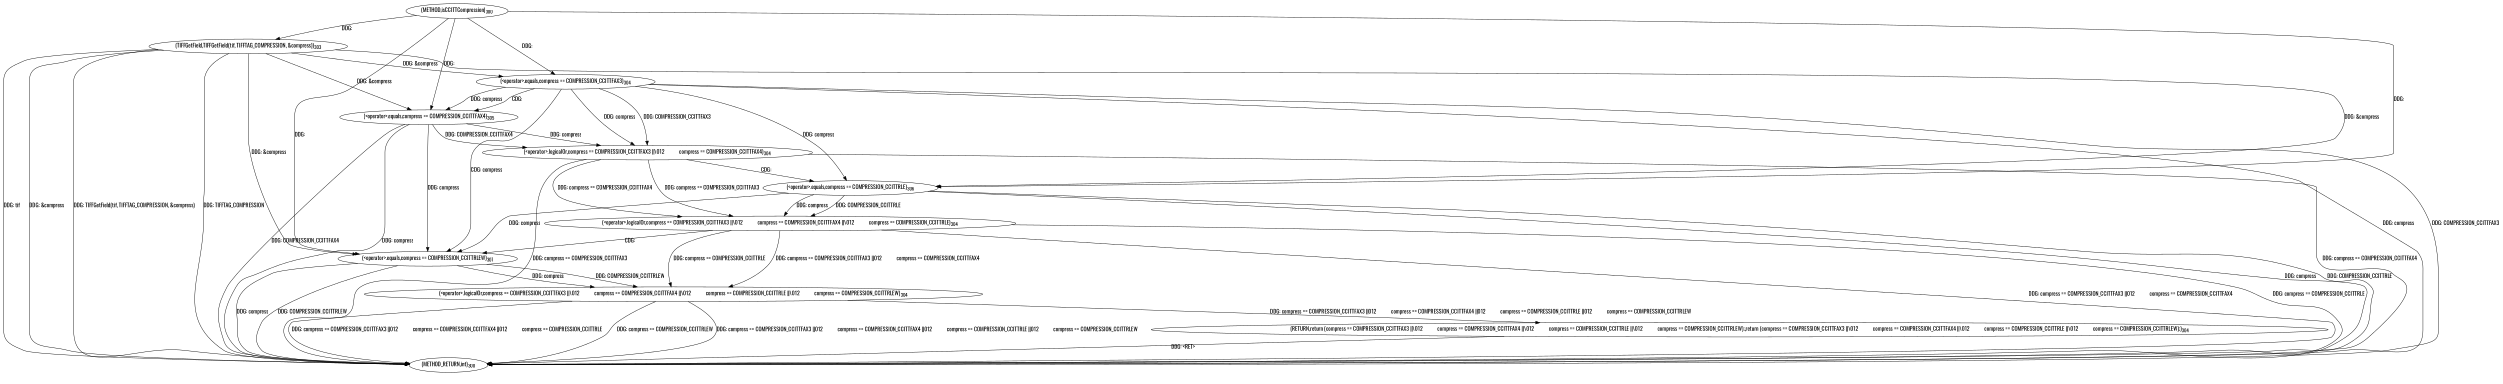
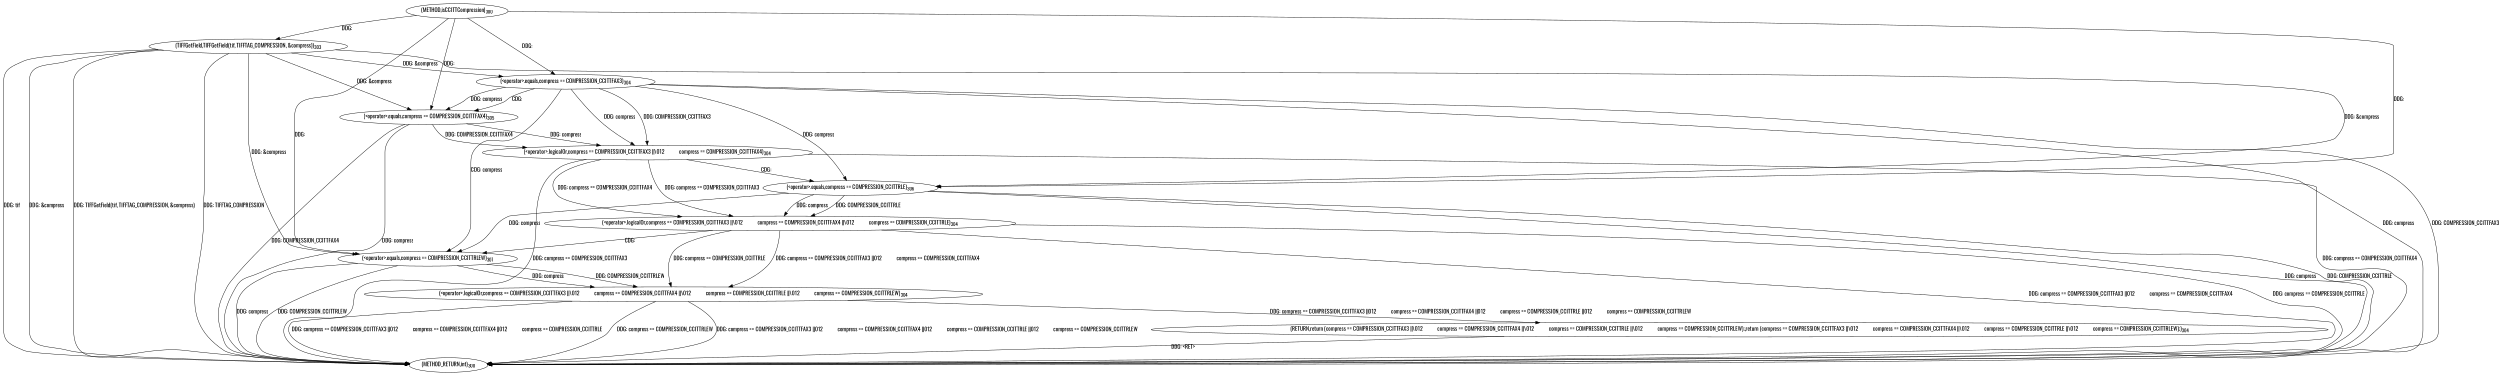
  digraph {
    fontname=Oswald
    node [fontname=Oswald]
    edge [fontname=Oswald]
    n1 [label=<(METHOD,isCCITTCompression)<SUB>300</SUB>>]
    n2 [label=<(TIFFGetField,TIFFGetField(tif, TIFFTAG_COMPRESSION, &amp;compress))<SUB>303</SUB>>]
    n3 [label=<(&lt;operator&gt;.equals,compress == COMPRESSION_CCITTRLEW)<SUB>307</SUB>>]
    n4 [label=<(&lt;operator&gt;.equals,compress == COMPRESSION_CCITTRLE)<SUB>306</SUB>>]
    n5 [label=<(&lt;operator&gt;.equals,compress == COMPRESSION_CCITTFAX3)<SUB>304</SUB>>]
    n6 [label=<(&lt;operator&gt;.equals,compress == COMPRESSION_CCITTFAX4)<SUB>305</SUB>>]
    n7 [label=<(METHOD_RETURN,int)<SUB>300</SUB>>]
    n8 [label=<(&lt;operator&gt;.logicalOr,compress == COMPRESSION_CCITTFAX3 ||\012            compress == COMPRESSION_CCITTFAX4 ||\012            compress == COMPRESSION_CCITTRLE ||\012            compress == COMPRESSION_CCITTRLEW)<SUB>304</SUB>>]
    n9 [label=<(&lt;operator&gt;.logicalOr,compress == COMPRESSION_CCITTFAX3 ||\012            compress == COMPRESSION_CCITTFAX4 ||\012            compress == COMPRESSION_CCITTRLE)<SUB>304</SUB>>]
    n10 [label=<(&lt;operator&gt;.logicalOr,compress == COMPRESSION_CCITTFAX3 ||\012            compress == COMPRESSION_CCITTFAX4)<SUB>304</SUB>>]
    n11 [label=<(RETURN,return (compress == COMPRESSION_CCITTFAX3 ||\012            compress == COMPRESSION_CCITTFAX4 ||\012            compress == COMPRESSION_CCITTRLE ||\012            compress == COMPRESSION_CCITTRLEW);,return (compress == COMPRESSION_CCITTFAX3 ||\012            compress == COMPRESSION_CCITTFAX4 ||\012            compress == COMPRESSION_CCITTRLE ||\012            compress == COMPRESSION_CCITTRLEW);)<SUB>304</SUB>>]
    n1 -> n2 [label="DDG: "]
    n1 -> n3 [label="DDG: "]
    n1 -> n4 [label="DDG: "]
    n1 -> n5 [label="DDG: "]
    n1 -> n6 [label="DDG: "]
    n2 -> n3 [label="DDG: &amp;compress"]
    n2 -> n4 [label="DDG: &amp;compress"]
    n2 -> n5 [label="DDG: &amp;compress"]
    n2 -> n6 [label="DDG: &amp;compress"]
    n2 -> n7 [label="DDG: tif"]
    n2 -> n7 [label="DDG: &amp;compress"]
    n2 -> n7 [label="DDG: TIFFGetField(tif, TIFFTAG_COMPRESSION, &amp;compress)"]
    n2 -> n7 [label="DDG: TIFFTAG_COMPRESSION"]
    n3 -> n7 [label="DDG: compress"]
    n3 -> n7 [label="DDG: COMPRESSION_CCITTRLEW"]
    n3 -> n8 [label="DDG: compress"]
    n3 -> n8 [label="DDG: COMPRESSION_CCITTRLEW"]
    n4 -> n3 [label="DDG: compress"]
    n4 -> n7 [label="DDG: compress"]
    n4 -> n7 [label="DDG: COMPRESSION_CCITTRLE"]
    n4 -> n9 [label="DDG: compress"]
    n4 -> n9 [label="DDG: COMPRESSION_CCITTRLE"]
    n5 -> n3 [label="CDG: compress"]
    n5 -> n4 [label="DDG: compress"]
    n5 -> n6 [label="DDG: compress"]
    n5 -> n6 [label="CDG: "]
    n5 -> n7 [label="DDG: compress"]
    n5 -> n7 [label="DDG: COMPRESSION_CCITTFAX3"]
    n5 -> n10 [label="DDG: compress"]
    n5 -> n10 [label="DDG: COMPRESSION_CCITTFAX3"]
-   n6 -> n3 [label="DDG: compress"]
    n6 -> n7 [label="DDG: compress"]
    n6 -> n7 [label="DDG: COMPRESSION_CCITTFAX4"]
    n6 -> n10 [label="DDG: compress"]
    n6 -> n10 [label="DDG: COMPRESSION_CCITTFAX4"]
    n8 -> n7 [label="DDG: compress == COMPRESSION_CCITTFAX3 ||\012            compress == COMPRESSION_CCITTFAX4 ||\012            compress == COMPRESSION_CCITTRLE"]
    n8 -> n7 [label="DDG: compress == COMPRESSION_CCITTRLEW"]
    n8 -> n7 [label="DDG: compress == COMPRESSION_CCITTFAX3 ||\012            compress == COMPRESSION_CCITTFAX4 ||\012            compress == COMPRESSION_CCITTRLE ||\012            compress == COMPRESSION_CCITTRLEW"]
    n8 -> n11 [label="DDG: compress == COMPRESSION_CCITTFAX3 ||\012            compress == COMPRESSION_CCITTFAX4 ||\012            compress == COMPRESSION_CCITTRLE ||\012            compress == COMPRESSION_CCITTRLEW"]
    n9 -> n3 [label="CDG: "]
    n9 -> n7 [label="DDG: compress == COMPRESSION_CCITTFAX3 ||\012            compress == COMPRESSION_CCITTFAX4"]
    n9 -> n7 [label="DDG: compress == COMPRESSION_CCITTRLE"]
    n9 -> n8 [label="DDG: compress == COMPRESSION_CCITTFAX3 ||\012            compress == COMPRESSION_CCITTFAX4"]
    n9 -> n8 [label="DDG: compress == COMPRESSION_CCITTRLE"]
    n10 -> n4 [label="CDG: "]
    n10 -> n7 [label="DDG: compress == COMPRESSION_CCITTFAX3"]
    n10 -> n7 [label="DDG: compress == COMPRESSION_CCITTFAX4"]
    n10 -> n9 [label="DDG: compress == COMPRESSION_CCITTFAX3"]
    n10 -> n9 [label="DDG: compress == COMPRESSION_CCITTFAX4"]
    n11 -> n7 [label="DDG: &lt;RET&gt;"]
  }
